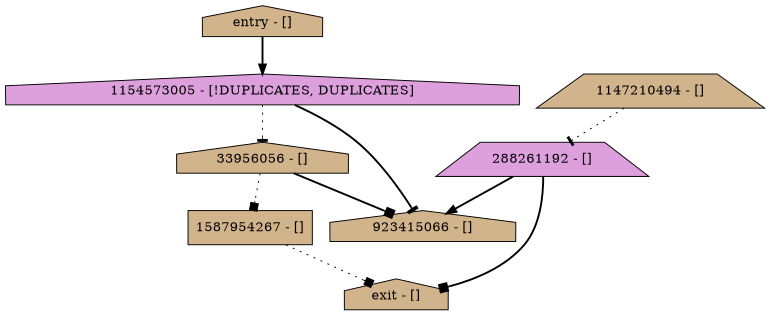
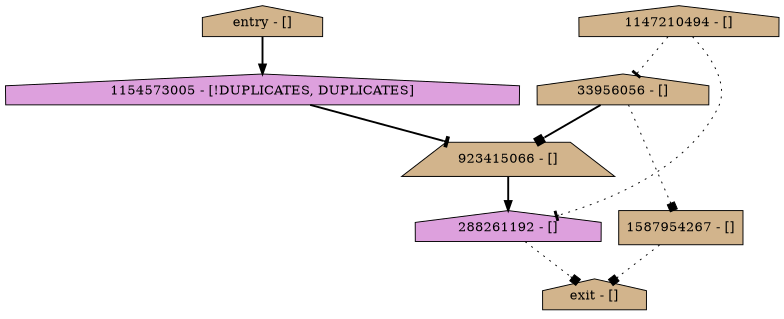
  digraph {
    node [fillcolor=tan shape=house style=filled]
    edge [arrowhead=box style=dotted]
    n1 [label="entry - []"]
    n2 [fillcolor=plum label="1154573005 - [!DUPLICATES, DUPLICATES]"]
    n3 [label="33956056 - []"]
-   n4 [label="923415066 - []"]
+   n4 [label="923415066 - []" shape=trapezium]
    n5 [label="exit - []"]
-   n6 [fillcolor=plum label="288261192 - []" shape=trapezium]
+   n6 [fillcolor=plum label="288261192 - []"]
    n7 [label="1587954267 - []" shape=box]
-   n8 [label="1147210494 - []" shape=trapezium]
+   n8 [label="1147210494 - []"]
    n1 -> n2 [arrowhead=normal style=bold]
-   n2 -> n3 [arrowhead=tee]
+   n8 -> n3 [arrowhead=tee]
    n2 -> n4 [arrowhead=tee style=bold]
    n3 -> n4 [style=bold]
    n3 -> n7
-   n6 -> n4 [arrowhead=normal style=bold]
-   n6 -> n5 [style=bold]
+   n4 -> n6 [arrowhead=normal style=bold]
+   n6 -> n5
    n7 -> n5
    n8 -> n6 [arrowhead=tee]
  }
